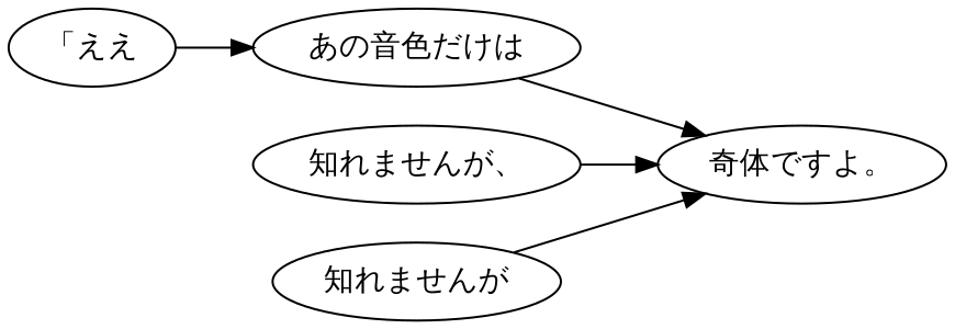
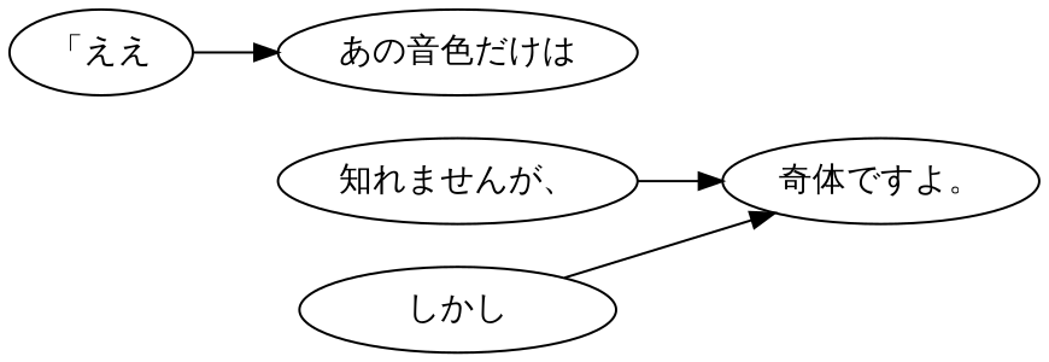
  digraph {
    fontname=Merriweather
    rankdir=LR
    node [fontname=Merriweather]
    edge [fontname=Merriweather]
    n1 [label="「ええ"]
    n2 [label="あの音色だけは"]
    n3 [label="知れませんが、"]
    n4 [label="奇体ですよ。"]
-   n5 [label="知れませんが"]
+   n5 [label="しかし"]
    n1 -> n2
-   n2 -> n4
    n3 -> n4
    n5 -> n4
  }
